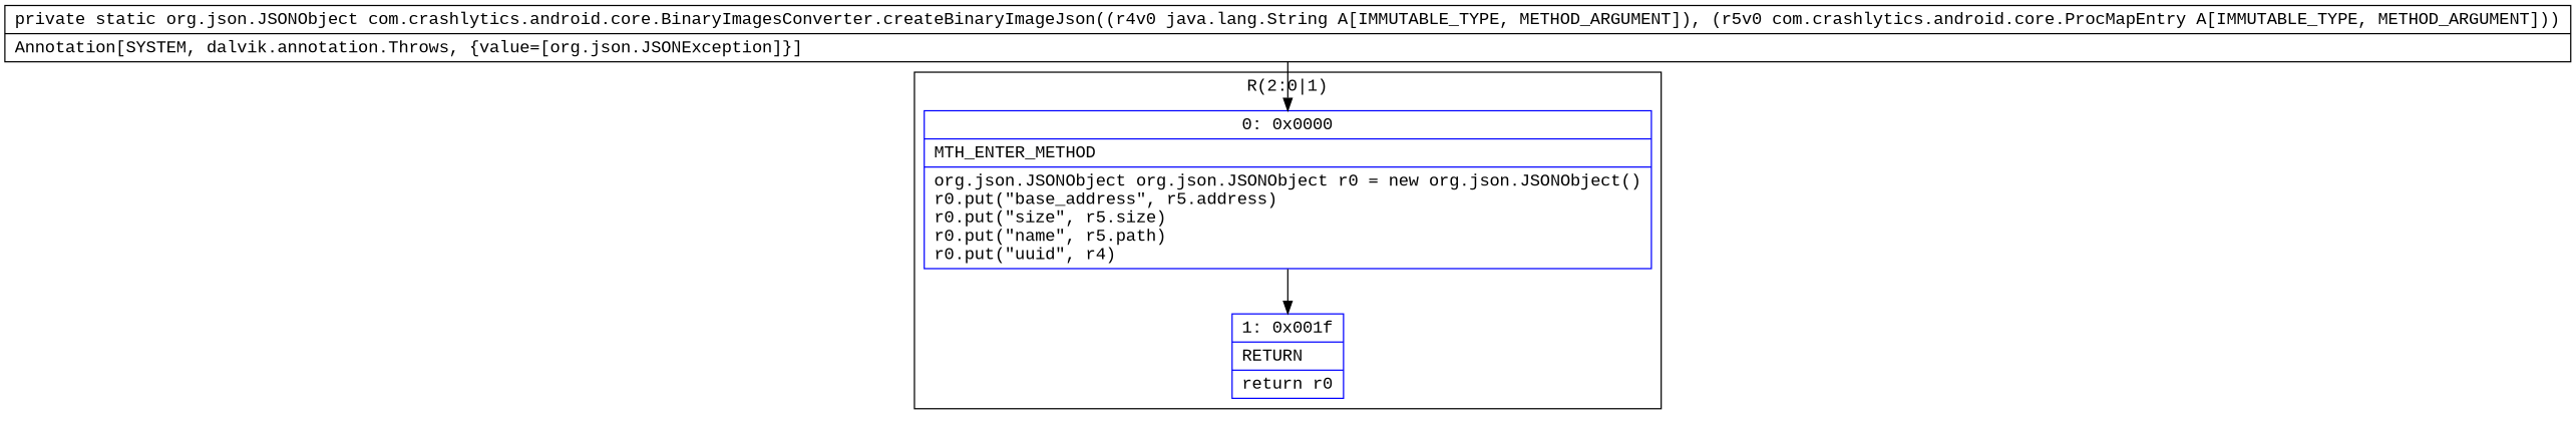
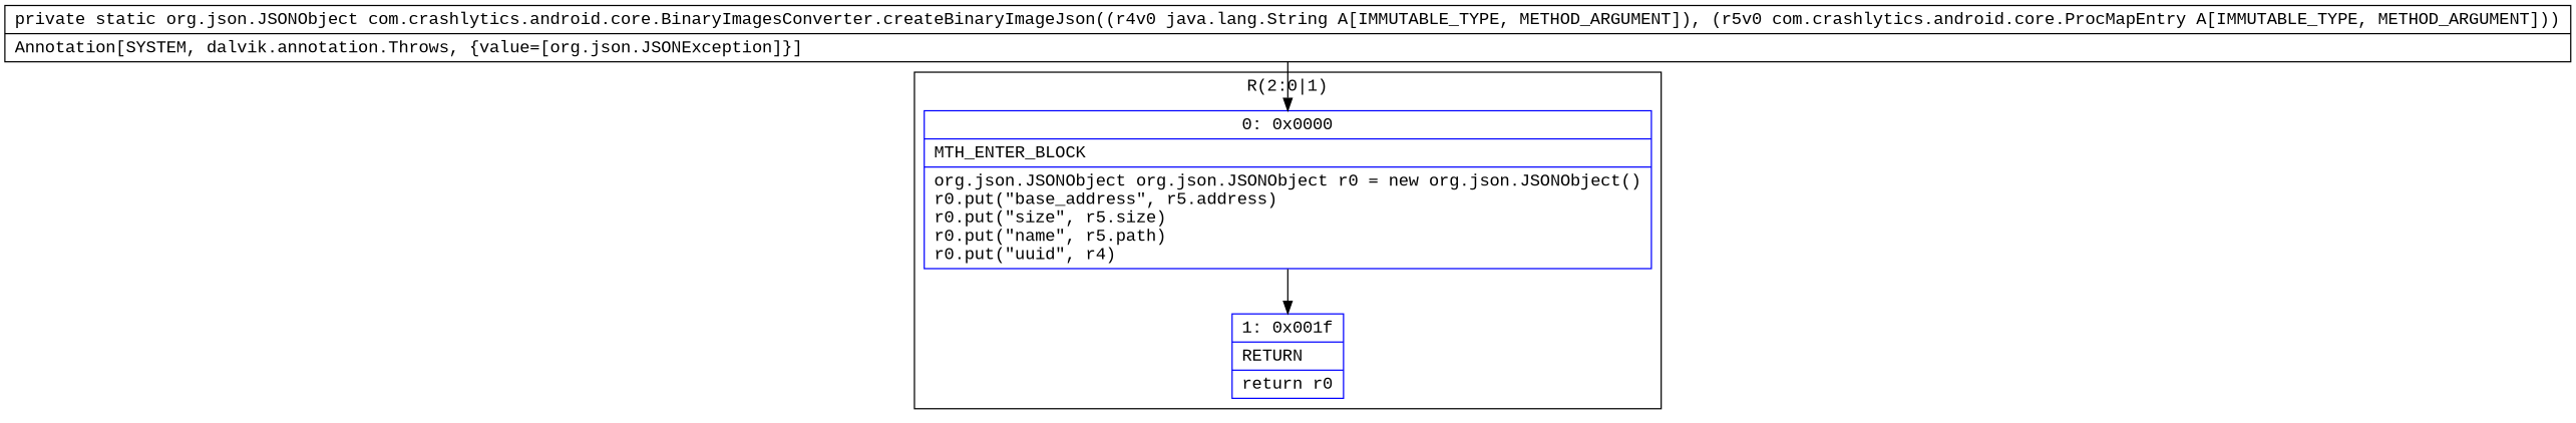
  digraph {
    fontname="Liberation Mono"
    node [color=blue shape=record fontname="Liberation Mono"]
    edge [fontname="Liberation Mono"]
-   n1 [label="{0\:\ 0x0000|MTH_ENTER_METHOD\l|org.json.JSONObject org.json.JSONObject r0 = new org.json.JSONObject()\lr0.put(\"base_address\", r5.address)\lr0.put(\"size\", r5.size)\lr0.put(\"name\", r5.path)\lr0.put(\"uuid\", r4)\l}"]
+   n1 [label="{0\:\ 0x0000|MTH_ENTER_BLOCK\l|org.json.JSONObject org.json.JSONObject r0 = new org.json.JSONObject()\lr0.put(\"base_address\", r5.address)\lr0.put(\"size\", r5.size)\lr0.put(\"name\", r5.path)\lr0.put(\"uuid\", r4)\l}"]
    n2 [label="{1\:\ 0x001f|RETURN\l|return r0\l}"]
    n3 [label="{private static org.json.JSONObject com.crashlytics.android.core.BinaryImagesConverter.createBinaryImageJson((r4v0 java.lang.String A[IMMUTABLE_TYPE, METHOD_ARGUMENT]), (r5v0 com.crashlytics.android.core.ProcMapEntry A[IMMUTABLE_TYPE, METHOD_ARGUMENT]))  | Annotation[SYSTEM, dalvik.annotation.Throws, \{value=[org.json.JSONException]\}]\l}" color=""]
    subgraph cluster_1 {
      label="R(2:0|1)"
      n1
      n2
    }
    n1 -> n2
    n3 -> n1
  }
